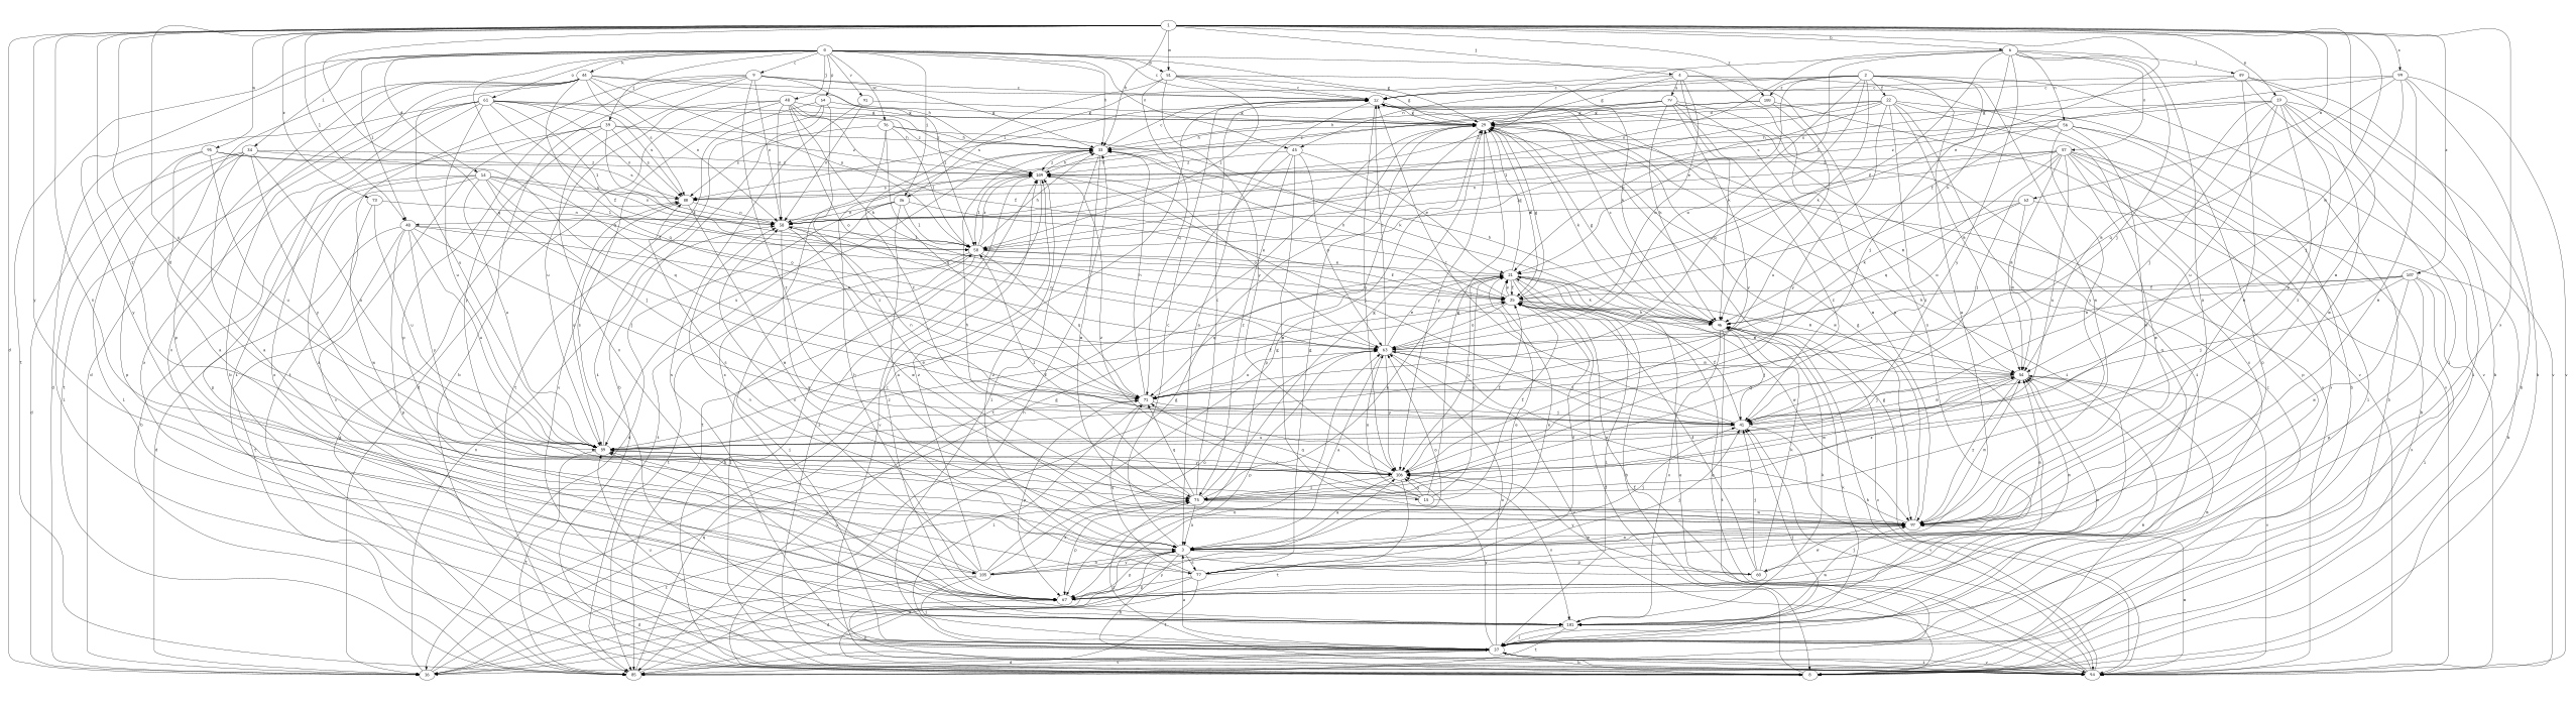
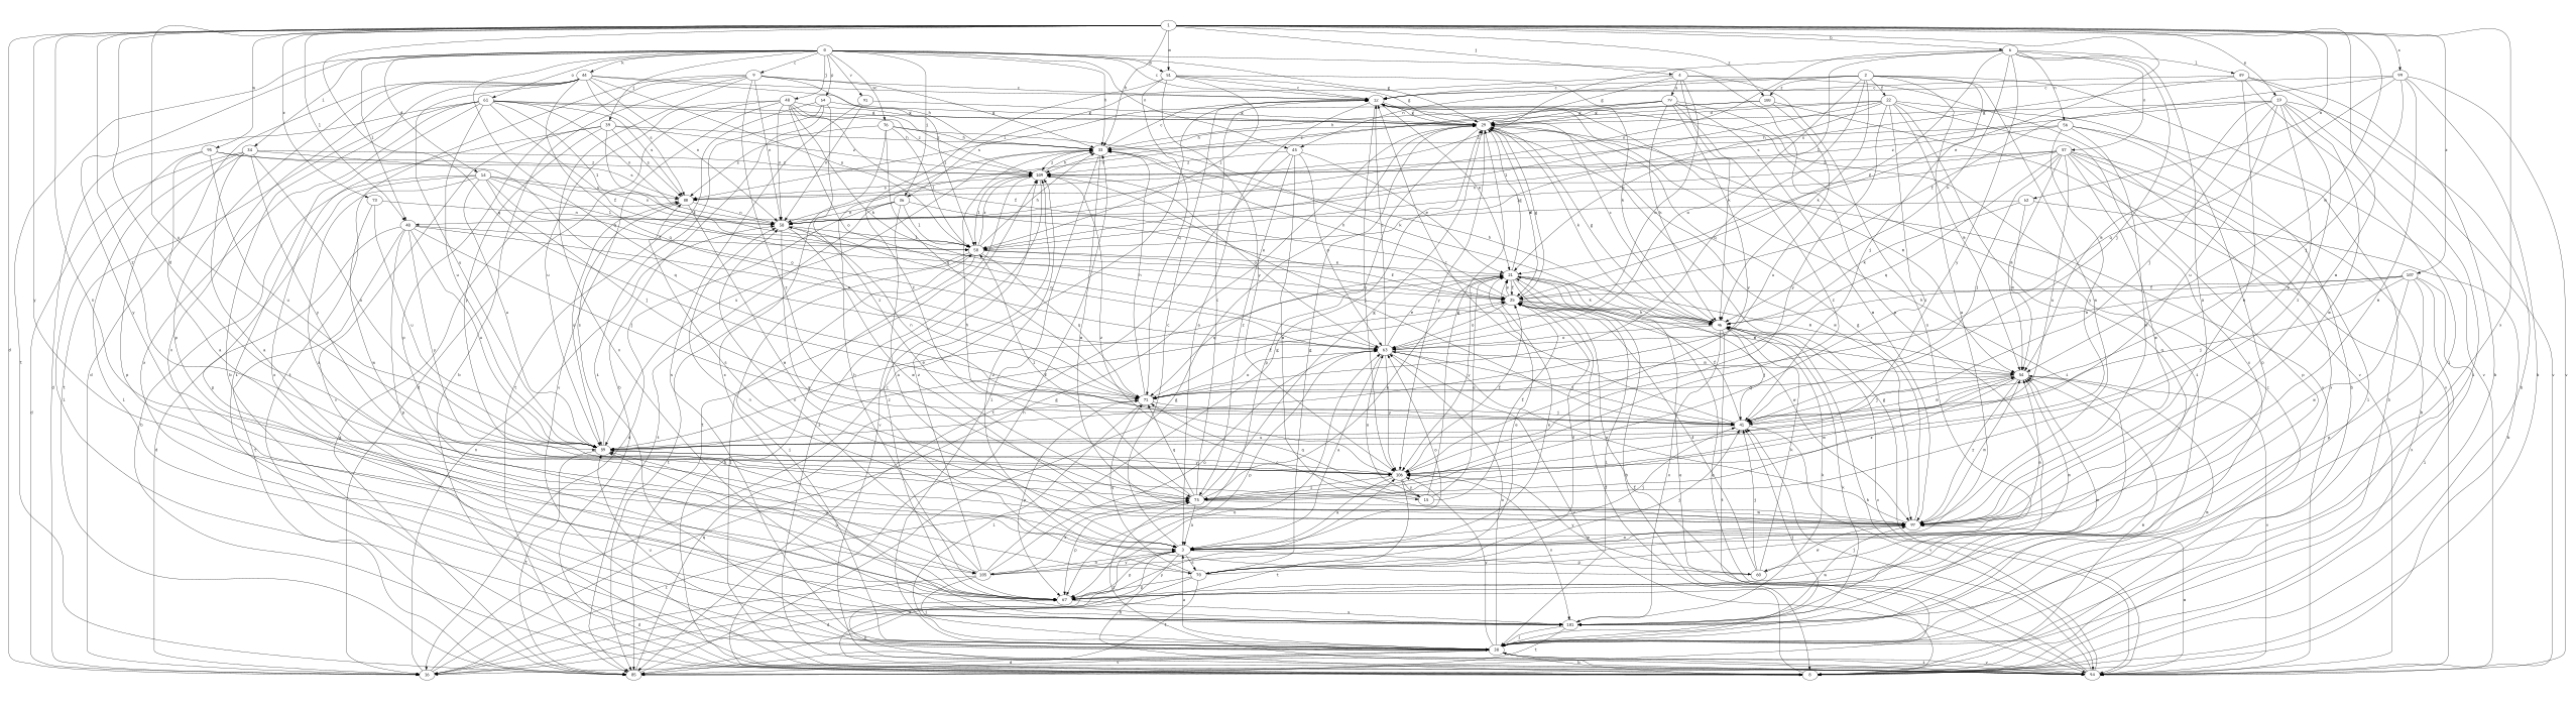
  strict digraph {
    fontname="IBM Plex Mono"
    node [fontname="IBM Plex Mono"]
    edge [fontname="IBM Plex Mono"]
    0
    9
    12
    14
    29
    33
    34
    36
    39
    40
    44
    48
    51
    n14 [label=45]
    61
    64
    n17 [label=60]
    71
    76
    85
    91
    105
    8
    75
    101
    67
    50
    58
    3
    94
    106
-   37
+   37 [label=30]
    89
    41
    63
    80
    54
    97
    46
    25
    109
    16
    21
    1
    4
    6
    15
    19
    62
    73
-   77
+   77 [label=70]
    95
    99
    107
    108
    79
    56
    49
    57
    2
    22
    0 -> 9 [label=c]
    0 -> 12 [label=c]
    0 -> 14 [label=d]
    0 -> 29 [label=g]
    0 -> 33 [label=h]
    0 -> 34 [label=i]
    0 -> 36 [label=i]
    0 -> 39 [label=j]
    0 -> 40 [label=j]
    0 -> 44 [label=k]
    0 -> 48 [label=l]
    0 -> 51 [label=m]
    0 -> n14 [label=n]
    0 -> 61 [label=o]
    0 -> 64 [label=p]
    0 -> n17 [label=p]
    0 -> 71 [label=q]
    0 -> 76 [label=s]
    0 -> 85 [label=t]
    0 -> 91 [label=v]
    0 -> 105 [label=y]
    9 -> 12 [label=c]
    9 -> 33 [label=g]
    9 -> 85 [label=t]
    9 -> 8 [label=b]
    9 -> 75 [label=r]
    9 -> 101 [label=x]
    9 -> 67 [label=p]
    9 -> 50 [label=l]
    9 -> 58 [label=n]
    12 -> 29 [label=g]
    12 -> 3 [label=a]
    12 -> 94 [label=v]
    12 -> 106 [label=y]
    12 -> 37 [label=i]
    14 -> 8 [label=b]
    14 -> 67 [label=p]
    14 -> 50 [label=l]
    14 -> 58 [label=n]
    14 -> 3 [label=a]
    14 -> 89 [label=u]
    14 -> 41 [label=j]
    14 -> 63 [label=o]
    14 -> 80 [label=s]
    29 -> 33 [label=h]
    29 -> 67 [label=p]
    29 -> 106 [label=y]
    29 -> 54 [label=m]
    29 -> 97 [label=w]
    29 -> 46 [label=k]
    29 -> 25 [label=f]
    33 -> 12 [label=c]
    33 -> 37 [label=i]
    33 -> 89 [label=u]
    33 -> 97 [label=w]
    33 -> 109 [label=z]
    34 -> 71 [label=q]
    34 -> 67 [label=p]
    34 -> 3 [label=a]
    34 -> 106 [label=y]
    34 -> 37 [label=i]
    34 -> 89 [label=u]
    34 -> 109 [label=z]
    34 -> 16 [label=d]
    36 -> 85 [label=t]
    36 -> 50 [label=l]
    36 -> 58 [label=n]
    36 -> 3 [label=a]
    36 -> 25 [label=e]
    36 -> 16 [label=d]
    39 -> 33 [label=h]
    39 -> 101 [label=x]
    39 -> 94 [label=v]
    39 -> 106 [label=y]
    39 -> 80 [label=s]
    39 -> 25 [label=f]
    39 -> 109 [label=z]
    40 -> 29 [label=g]
    40 -> 58 [label=n]
    40 -> 94 [label=v]
    40 -> 89 [label=u]
    40 -> 63 [label=o]
    40 -> 46 [label=k]
    40 -> 25 [label=f]
    40 -> 109 [label=z]
    40 -> 16 [label=d]
    44 -> 12 [label=c]
    44 -> 33 [label=h]
    44 -> 71 [label=q]
    44 -> 8 [label=b]
    44 -> 101 [label=x]
    44 -> 67 [label=p]
    44 -> 50 [label=o]
    44 -> 58 [label=n]
    44 -> 89 [label=u]
    44 -> 80 [label=s]
    44 -> 16 [label=d]
    48 -> 85 [label=t]
    48 -> 67 [label=p]
    48 -> 50 [label=l]
    48 -> 106 [label=y]
    48 -> 89 [label=u]
    48 -> 41 [label=j]
    48 -> 63 [label=o]
    48 -> 16 [label=d]
    51 -> 12 [label=c]
    51 -> 29 [label=g]
    51 -> 71 [label=q]
    51 -> 75 [label=r]
    51 -> 50 [label=l]
    51 -> 106 [label=y]
    51 -> 46 [label=k]
    n14 -> 85 [label=t]
    n14 -> 75 [label=r]
    n14 -> 63 [label=o]
    n14 -> 97 [label=w]
    n14 -> 109 [label=z]
    n14 -> 21 [label=e]
    61 -> 29 [label=g]
    61 -> 85 [label=t]
    61 -> 101 [label=x]
    61 -> 50 [label=l]
    61 -> 58 [label=n]
    61 -> 37 [label=i]
    61 -> 89 [label=u]
    61 -> 80 [label=s]
    61 -> 25 [label=f]
    61 -> 109 [label=z]
    61 -> 16 [label=d]
    64 -> 29 [label=g]
    64 -> 85 [label=t]
    64 -> 8 [label=b]
    64 -> 75 [label=r]
    64 -> 37 [label=i]
    n17 -> 106 [label=y]
    n17 -> 41 [label=j]
    n17 -> 97 [label=w]
    n17 -> 46 [label=k]
    n17 -> 25 [label=f]
    n17 -> 109 [label=z]
    71 -> 33 [label=h]
    71 -> 67 [label=p]
    71 -> 37 [label=i]
    71 -> 41 [label=j]
    71 -> 63 [label=o]
    71 -> 25 [label=f]
    76 -> 33 [label=h]
    76 -> 71 [label=q]
    76 -> 101 [label=x]
    76 -> 50 [label=l]
    76 -> 80 [label=s]
    76 -> 46 [label=k]
    85 -> 29 [label=g]
    85 -> 71 [label=q]
    85 -> 80 [label=g]
    85 -> 54 [label=m]
    91 -> 29 [label=g]
    91 -> 58 [label=n]
    91 -> 37 [label=s]
    105 -> 29 [label=g]
    105 -> 75 [label=r]
    105 -> 58 [label=n]
    105 -> 3 [label=a]
    105 -> 37 [label=i]
    105 -> 89 [label=u]
    105 -> 63 [label=o]
    105 -> 109 [label=z]
    105 -> 16 [label=d]
    105 -> 21 [label=e]
    8 -> 12 [label=c]
    8 -> 33 [label=h]
    8 -> 3 [label=a]
    8 -> 25 [label=f]
    8 -> 21 [label=e]
    75 -> 12 [label=c]
    75 -> 29 [label=g]
    75 -> 33 [label=h]
    75 -> 71 [label=q]
    75 -> 67 [label=p]
    75 -> 3 [label=a]
    75 -> 54 [label=m]
    75 -> 97 [label=w]
    75 -> 21 [label=e]
    101 -> 85 [label=t]
    101 -> 37 [label=i]
    101 -> 54 [label=m]
    101 -> 97 [label=w]
    101 -> 46 [label=k]
    101 -> 109 [label=z]
    67 -> 33 [label=h]
+   67 -> 101 [label=x]
    67 -> 89 [label=u]
    50 -> 33 [label=h]
    50 -> 71 [label=q]
    50 -> 85 [label=t]
    50 -> 8 [label=b]
    50 -> 37 [label=i]
    50 -> 25 [label=f]
    50 -> 109 [label=z]
    50 -> 21 [label=e]
    58 -> 50 [label=l]
    58 -> 3 [label=a]
    58 -> 63 [label=o]
    58 -> 97 [label=w]
    3 -> 12 [label=c]
    3 -> n17 [label=p]
    3 -> 105 [label=y]
    3 -> 8 [label=b]
    3 -> 67 [label=p]
    3 -> 41 [label=j]
    3 -> 63 [label=o]
    3 -> 54 [label=m]
    3 -> 97 [label=w]
    3 -> 77 [label=s]
    94 -> 29 [label=g]
    94 -> 75 [label=r]
    94 -> 67 [label=p]
    94 -> 50 [label=l]
    94 -> 37 [label=i]
    94 -> 41 [label=j]
    94 -> 97 [label=w]
    94 -> 46 [label=k]
    94 -> 25 [label=f]
    94 -> 109 [label=z]
    94 -> 21 [label=e]
    106 -> 85 [label=t]
    106 -> 75 [label=r]
    106 -> 101 [label=x]
    106 -> 50 [label=l]
    106 -> 3 [label=a]
    106 -> 89 [label=c]
    106 -> 25 [label=f]
    37 -> 85 [label=t]
    37 -> 8 [label=b]
    37 -> 3 [label=a]
    37 -> 94 [label=v]
    37 -> 106 [label=y]
    37 -> 89 [label=u]
    37 -> 41 [label=j]
    37 -> 63 [label=o]
    37 -> 54 [label=m]
    37 -> 46 [label=k]
    37 -> 16 [label=d]
    89 -> 85 [label=t]
    89 -> 106 [label=y]
    89 -> 80 [label=s]
    89 -> 25 [label=f]
    89 -> 21 [label=e]
    41 -> 12 [label=c]
    41 -> 58 [label=n]
    41 -> 94 [label=v]
    41 -> 89 [label=u]
    41 -> 54 [label=m]
    41 -> 25 [label=f]
    63 -> 12 [label=c]
    63 -> 67 [label=p]
    63 -> 3 [label=a]
    63 -> 94 [label=v]
    63 -> 106 [label=y]
    63 -> 41 [label=j]
    63 -> 54 [label=m]
    63 -> 21 [label=e]
    80 -> 58 [label=n]
    80 -> 89 [label=u]
    80 -> 97 [label=w]
    54 -> 71 [label=q]
    54 -> 75 [label=r]
    54 -> 94 [label=v]
    54 -> 41 [label=j]
    54 -> 97 [label=r]
    97 -> 29 [label=g]
    97 -> 3 [label=a]
    97 -> 63 [label=o]
    97 -> 80 [label=s]
    97 -> 54 [label=m]
    46 -> 12 [label=c]
    46 -> 29 [label=g]
    46 -> 33 [label=h]
    46 -> 85 [label=t]
    46 -> 101 [label=x]
    46 -> 94 [label=v]
    46 -> 41 [label=j]
    25 -> 29 [label=g]
    25 -> 33 [label=h]
    25 -> 63 [label=o]
    25 -> 54 [label=m]
    25 -> 46 [label=k]
    25 -> 21 [label=e]
    109 -> 33 [label=h]
    109 -> 85 [label=t]
    109 -> 50 [label=l]
    109 -> 94 [label=v]
    109 -> 41 [label=j]
    109 -> 63 [label=o]
    109 -> 80 [label=s]
    16 -> 12 [label=c]
    16 -> 29 [label=g]
    16 -> 75 [label=r]
    16 -> 58 [label=n]
    16 -> 106 [label=y]
    16 -> 63 [label=o]
    21 -> 29 [label=g]
    21 -> 71 [label=q]
    21 -> 8 [label=b]
    21 -> 106 [label=y]
    21 -> 37 [label=i]
    21 -> 54 [label=m]
    21 -> 97 [label=w]
    21 -> 46 [label=k]
    21 -> 25 [label=f]
    1 -> 33 [label=h]
    1 -> 48 [label=l]
    1 -> 51 [label=m]
    1 -> 71 [label=q]
    1 -> 105 [label=y]
    1 -> 75 [label=r]
    1 -> 101 [label=x]
    1 -> 89 [label=u]
    1 -> 54 [label=m]
    1 -> 97 [label=w]
    1 -> 16 [label=d]
    1 -> 21 [label=e]
    1 -> 4 [label=j]
    1 -> 6 [label=b]
    1 -> 15 [label=d]
    1 -> 19 [label=e]
    1 -> 62 [label=o]
    1 -> 73 [label=r]
    1 -> 77 [label=s]
    1 -> 95 [label=w]
    1 -> 99 [label=x]
    1 -> 107 [label=z]
    1 -> 108 [label=z]
    4 -> 29 [label=g]
    4 -> 36 [label=i]
    4 -> 94 [label=v]
    4 -> 63 [label=o]
    4 -> 46 [label=k]
    4 -> 77 [label=s]
    4 -> 79 [label=s]
    6 -> 48 [label=l]
    6 -> 50 [label=l]
    6 -> 58 [label=n]
    6 -> 3 [label=a]
    6 -> 106 [label=y]
    6 -> 41 [label=j]
    6 -> 46 [label=k]
    6 -> 25 [label=f]
    6 -> 56 [label=n]
    6 -> 49 [label=l]
    6 -> 57 [label=n]
    15 -> 29 [label=g]
    15 -> 71 [label=q]
-   15 -> 106 [label=y]
+   106 -> 15 [label=y]
    15 -> 63 [label=o]
    15 -> 25 [label=f]
    15 -> 109 [label=z]
    15 -> 21 [label=e]
    19 -> 29 [label=g]
    19 -> 8 [label=b]
    19 -> 75 [label=r]
    19 -> 106 [label=y]
    19 -> 37 [label=i]
    19 -> 89 [label=u]
    19 -> 41 [label=j]
    19 -> 80 [label=s]
    19 -> 54 [label=m]
    19 -> 97 [label=w]
    62 -> 8 [label=b]
    62 -> 58 [label=n]
-   62 -> 63 [label=o]
+   46 -> 63 [label=o]
    62 -> 54 [label=m]
    62 -> 46 [label=k]
    73 -> 58 [label=n]
    73 -> 89 [label=u]
    73 -> 97 [label=w]
    77 -> 29 [label=g]
    77 -> 71 [label=q]
    77 -> 85 [label=t]
    77 -> 67 [label=p]
    77 -> 58 [label=n]
    77 -> 41 [label=j]
    77 -> 54 [label=m]
    77 -> 25 [label=f]
    77 -> 16 [label=d]
    77 -> 21 [label=e]
    95 -> 3 [label=a]
    95 -> 37 [label=i]
    95 -> 89 [label=u]
    95 -> 80 [label=s]
    95 -> 109 [label=z]
    99 -> 12 [label=c]
    99 -> 71 [label=q]
    99 -> 8 [label=b]
    99 -> 94 [label=v]
    99 -> 41 [label=j]
    99 -> 97 [label=w]
    99 -> 25 [label=f]
    107 -> 101 [label=x]
    107 -> 67 [label=p]
    107 -> 37 [label=i]
    107 -> 41 [label=j]
    107 -> 63 [label=o]
    107 -> 97 [label=w]
    107 -> 46 [label=k]
    107 -> 25 [label=f]
    108 -> 29 [label=g]
    108 -> 33 [label=h]
    108 -> 94 [label=v]
    108 -> 89 [label=u]
    79 -> 29 [label=g]
    79 -> 75 [label=r]
    79 -> 58 [label=n]
    79 -> 106 [label=y]
    79 -> 37 [label=i]
    79 -> 80 [label=s]
    79 -> 97 [label=w]
    79 -> 46 [label=k]
    56 -> 33 [label=h]
    56 -> 8 [label=b]
    56 -> 67 [label=p]
    56 -> 106 [label=y]
    56 -> 97 [label=w]
    56 -> 109 [label=z]
    49 -> 12 [label=c]
    49 -> 8 [label=b]
    49 -> 94 [label=v]
    49 -> 37 [label=i]
    49 -> 80 [label=s]
    49 -> 97 [label=w]
    57 -> 71 [label=q]
    57 -> 8 [label=b]
    57 -> 101 [label=x]
    57 -> 67 [label=p]
    57 -> 50 [label=l]
    57 -> 58 [label=n]
    57 -> 37 [label=i]
    57 -> 89 [label=u]
    57 -> 41 [label=j]
    57 -> 54 [label=m]
    57 -> 97 [label=w]
    57 -> 109 [label=z]
    2 -> 12 [label=c]
    2 -> n14 [label=n]
    2 -> 71 [label=q]
    2 -> 3 [label=a]
    2 -> 94 [label=v]
    2 -> 41 [label=j]
    2 -> 63 [label=o]
    2 -> 97 [label=w]
    2 -> 46 [label=k]
-   2 -> 21 [label=e]
+   12 -> 21 [label=e]
    2 -> 108 [label=z]
    2 -> 22 [label=f]
    22 -> 29 [label=d]
    22 -> 8 [label=b]
    22 -> 75 [label=r]
    22 -> 101 [label=x]
    22 -> 67 [label=q]
    22 -> 50 [label=l]
    22 -> 106 [label=y]
    22 -> 54 [label=m]
    22 -> 109 [label=z]
    22 -> 21 [label=e]
  }
